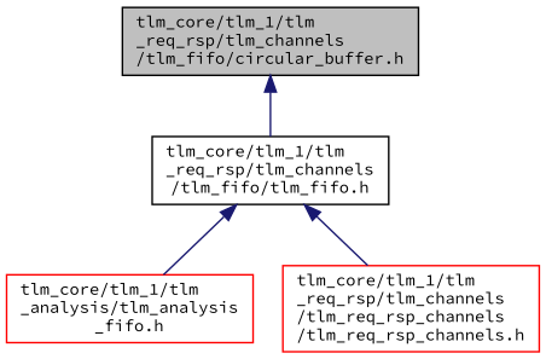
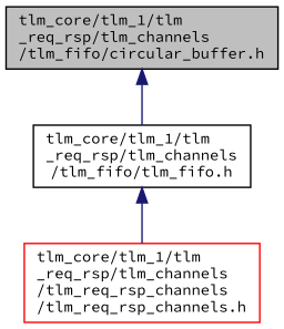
  digraph {
    fontname="Source Code Pro"
    node [color=black fillcolor=white fontname="Source Code Pro" fontsize=10 shape=record style=filled]
    edge [color=midnightblue dir=back fontname="Source Code Pro" fontsize=10 labelfontname=FreeSans labelfontsize=10 style=solid]
    n1 [fillcolor=grey75 fontcolor=black height=0.2 label="tlm_core/tlm_1/tlm\l_req_rsp/tlm_channels\l/tlm_fifo/circular_buffer.h" width=0.4]
    n2 [height=0.2 label="tlm_core/tlm_1/tlm\l_req_rsp/tlm_channels\l/tlm_fifo/tlm_fifo.h" width=0.4]
-   n3 [color=red height=0.2 label="tlm_core/tlm_1/tlm\l_analysis/tlm_analysis\l_fifo.h" width=0.4]
    n4 [color=red height=0.2 label="tlm_core/tlm_1/tlm\l_req_rsp/tlm_channels\l/tlm_req_rsp_channels\l/tlm_req_rsp_channels.h" width=0.4]
    n1 -> n2
-   n2 -> n3
    n2 -> n4
  }
